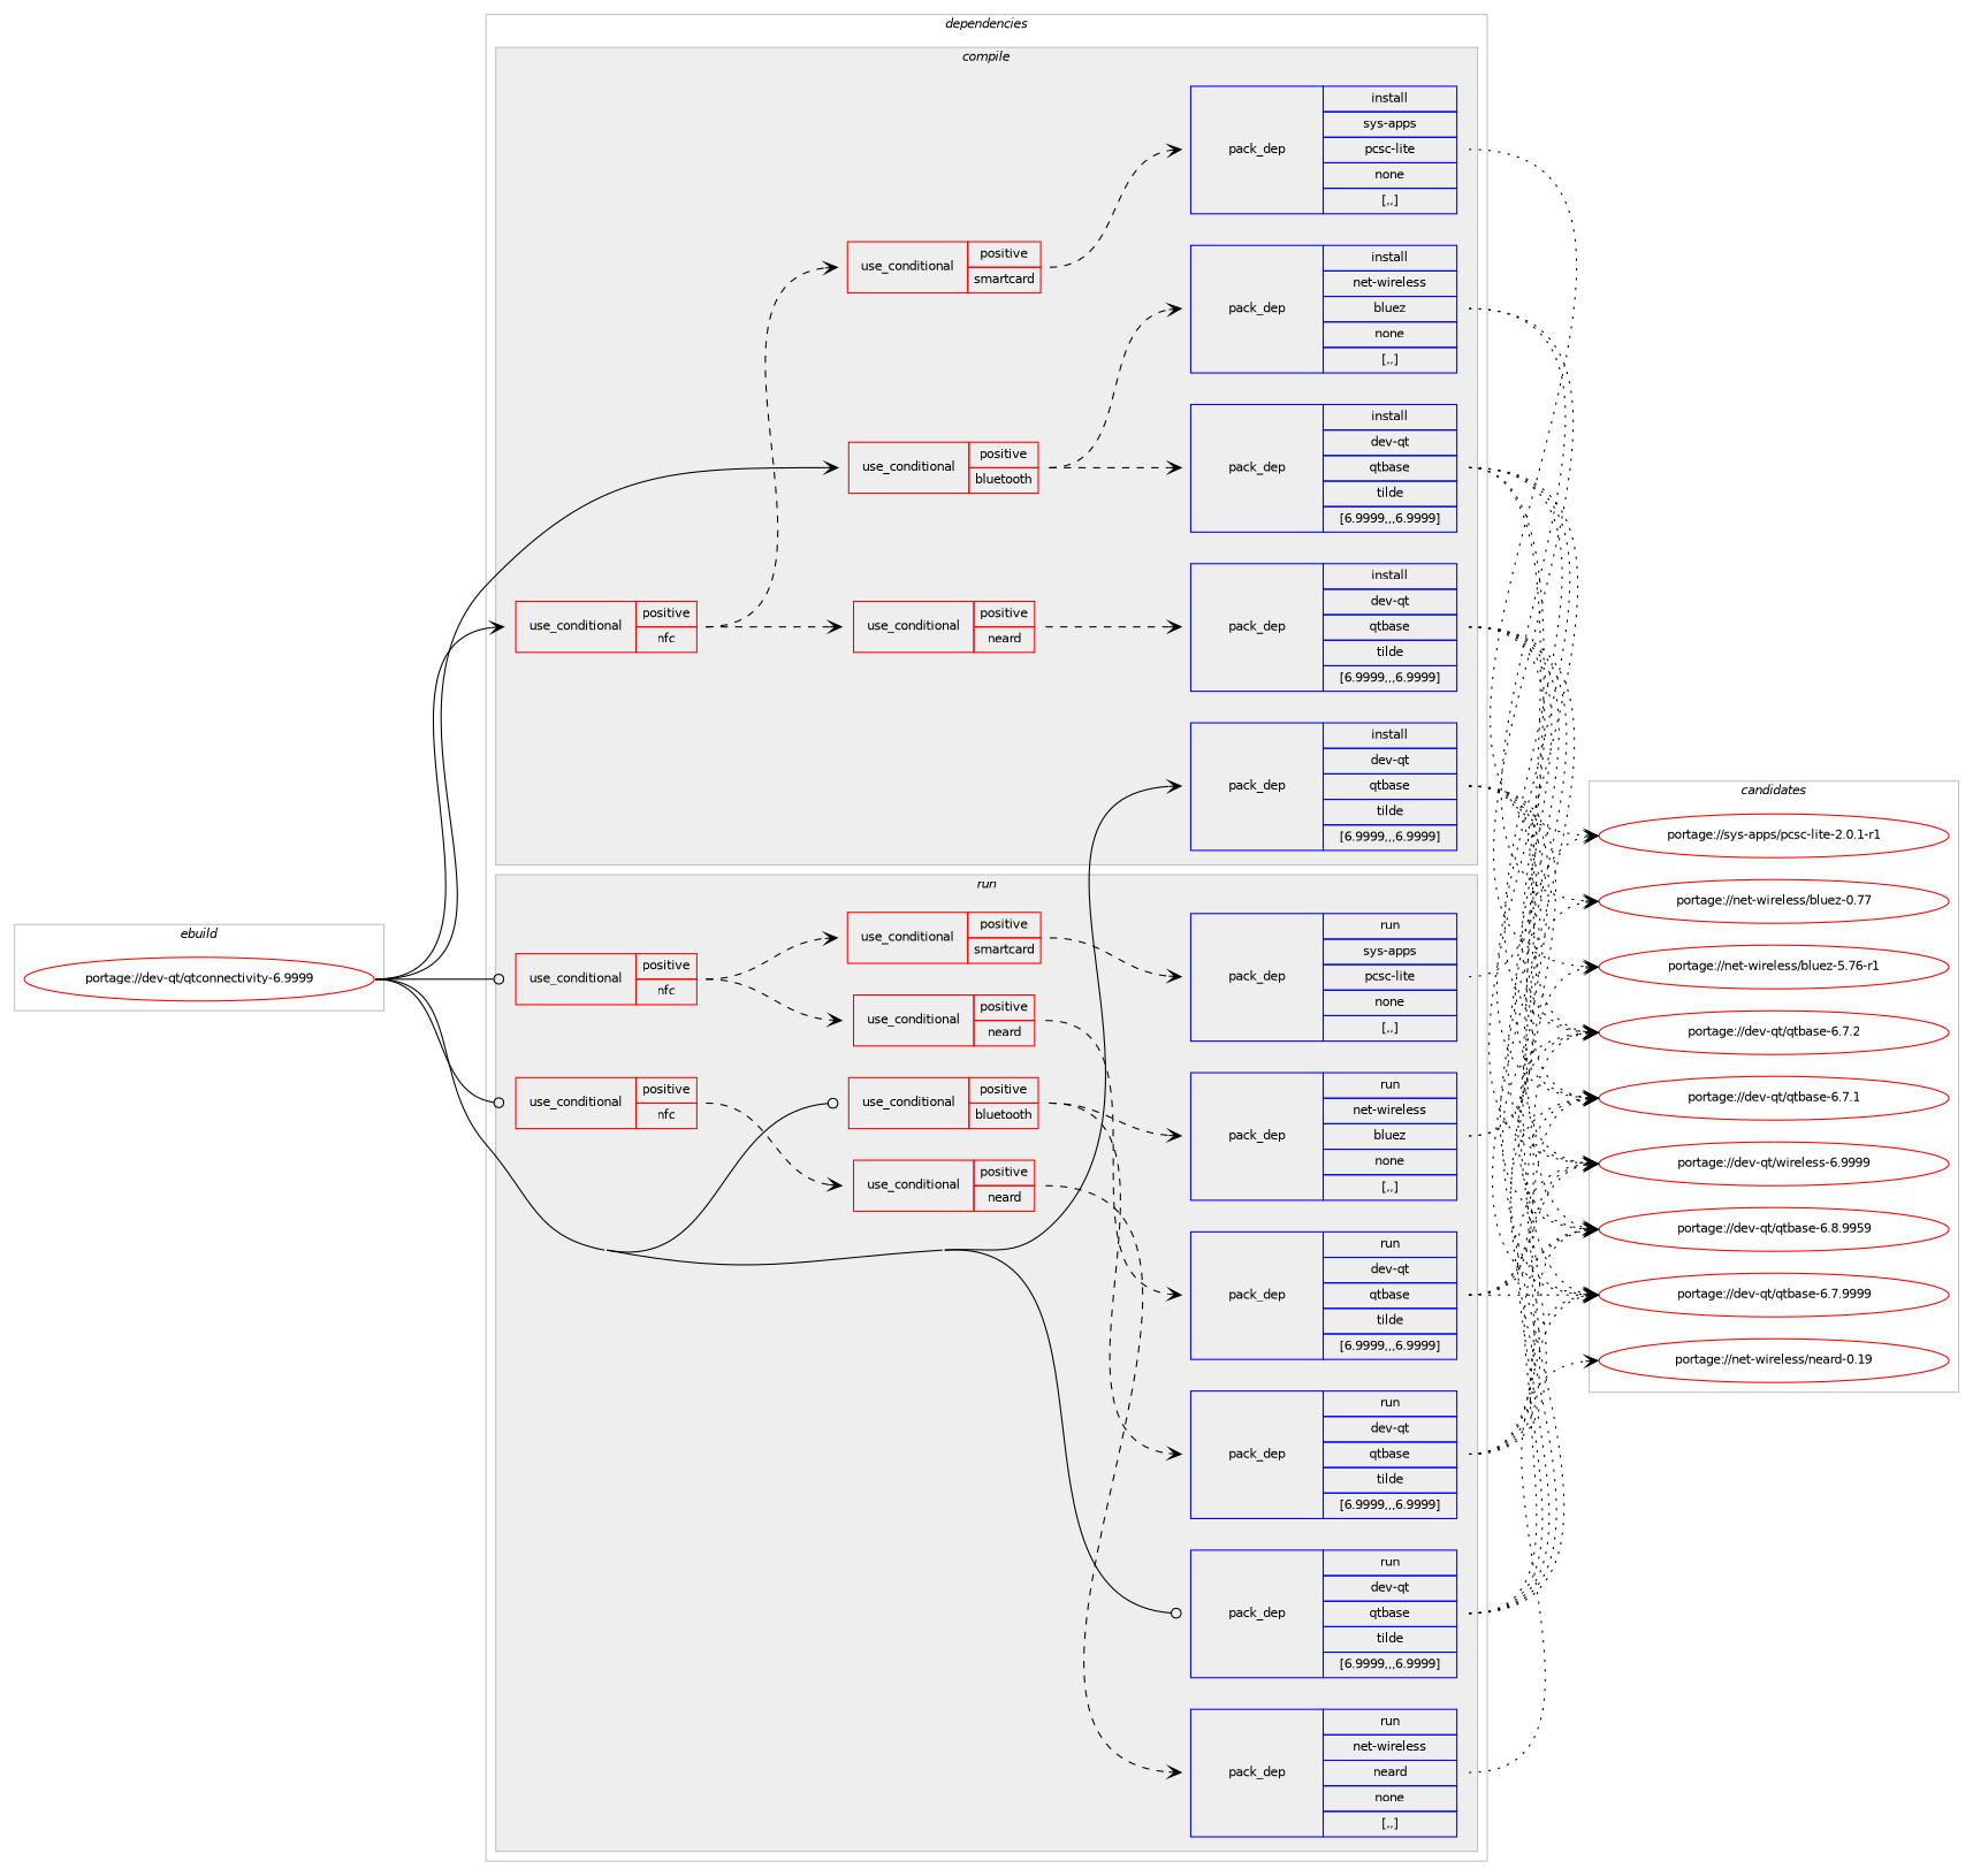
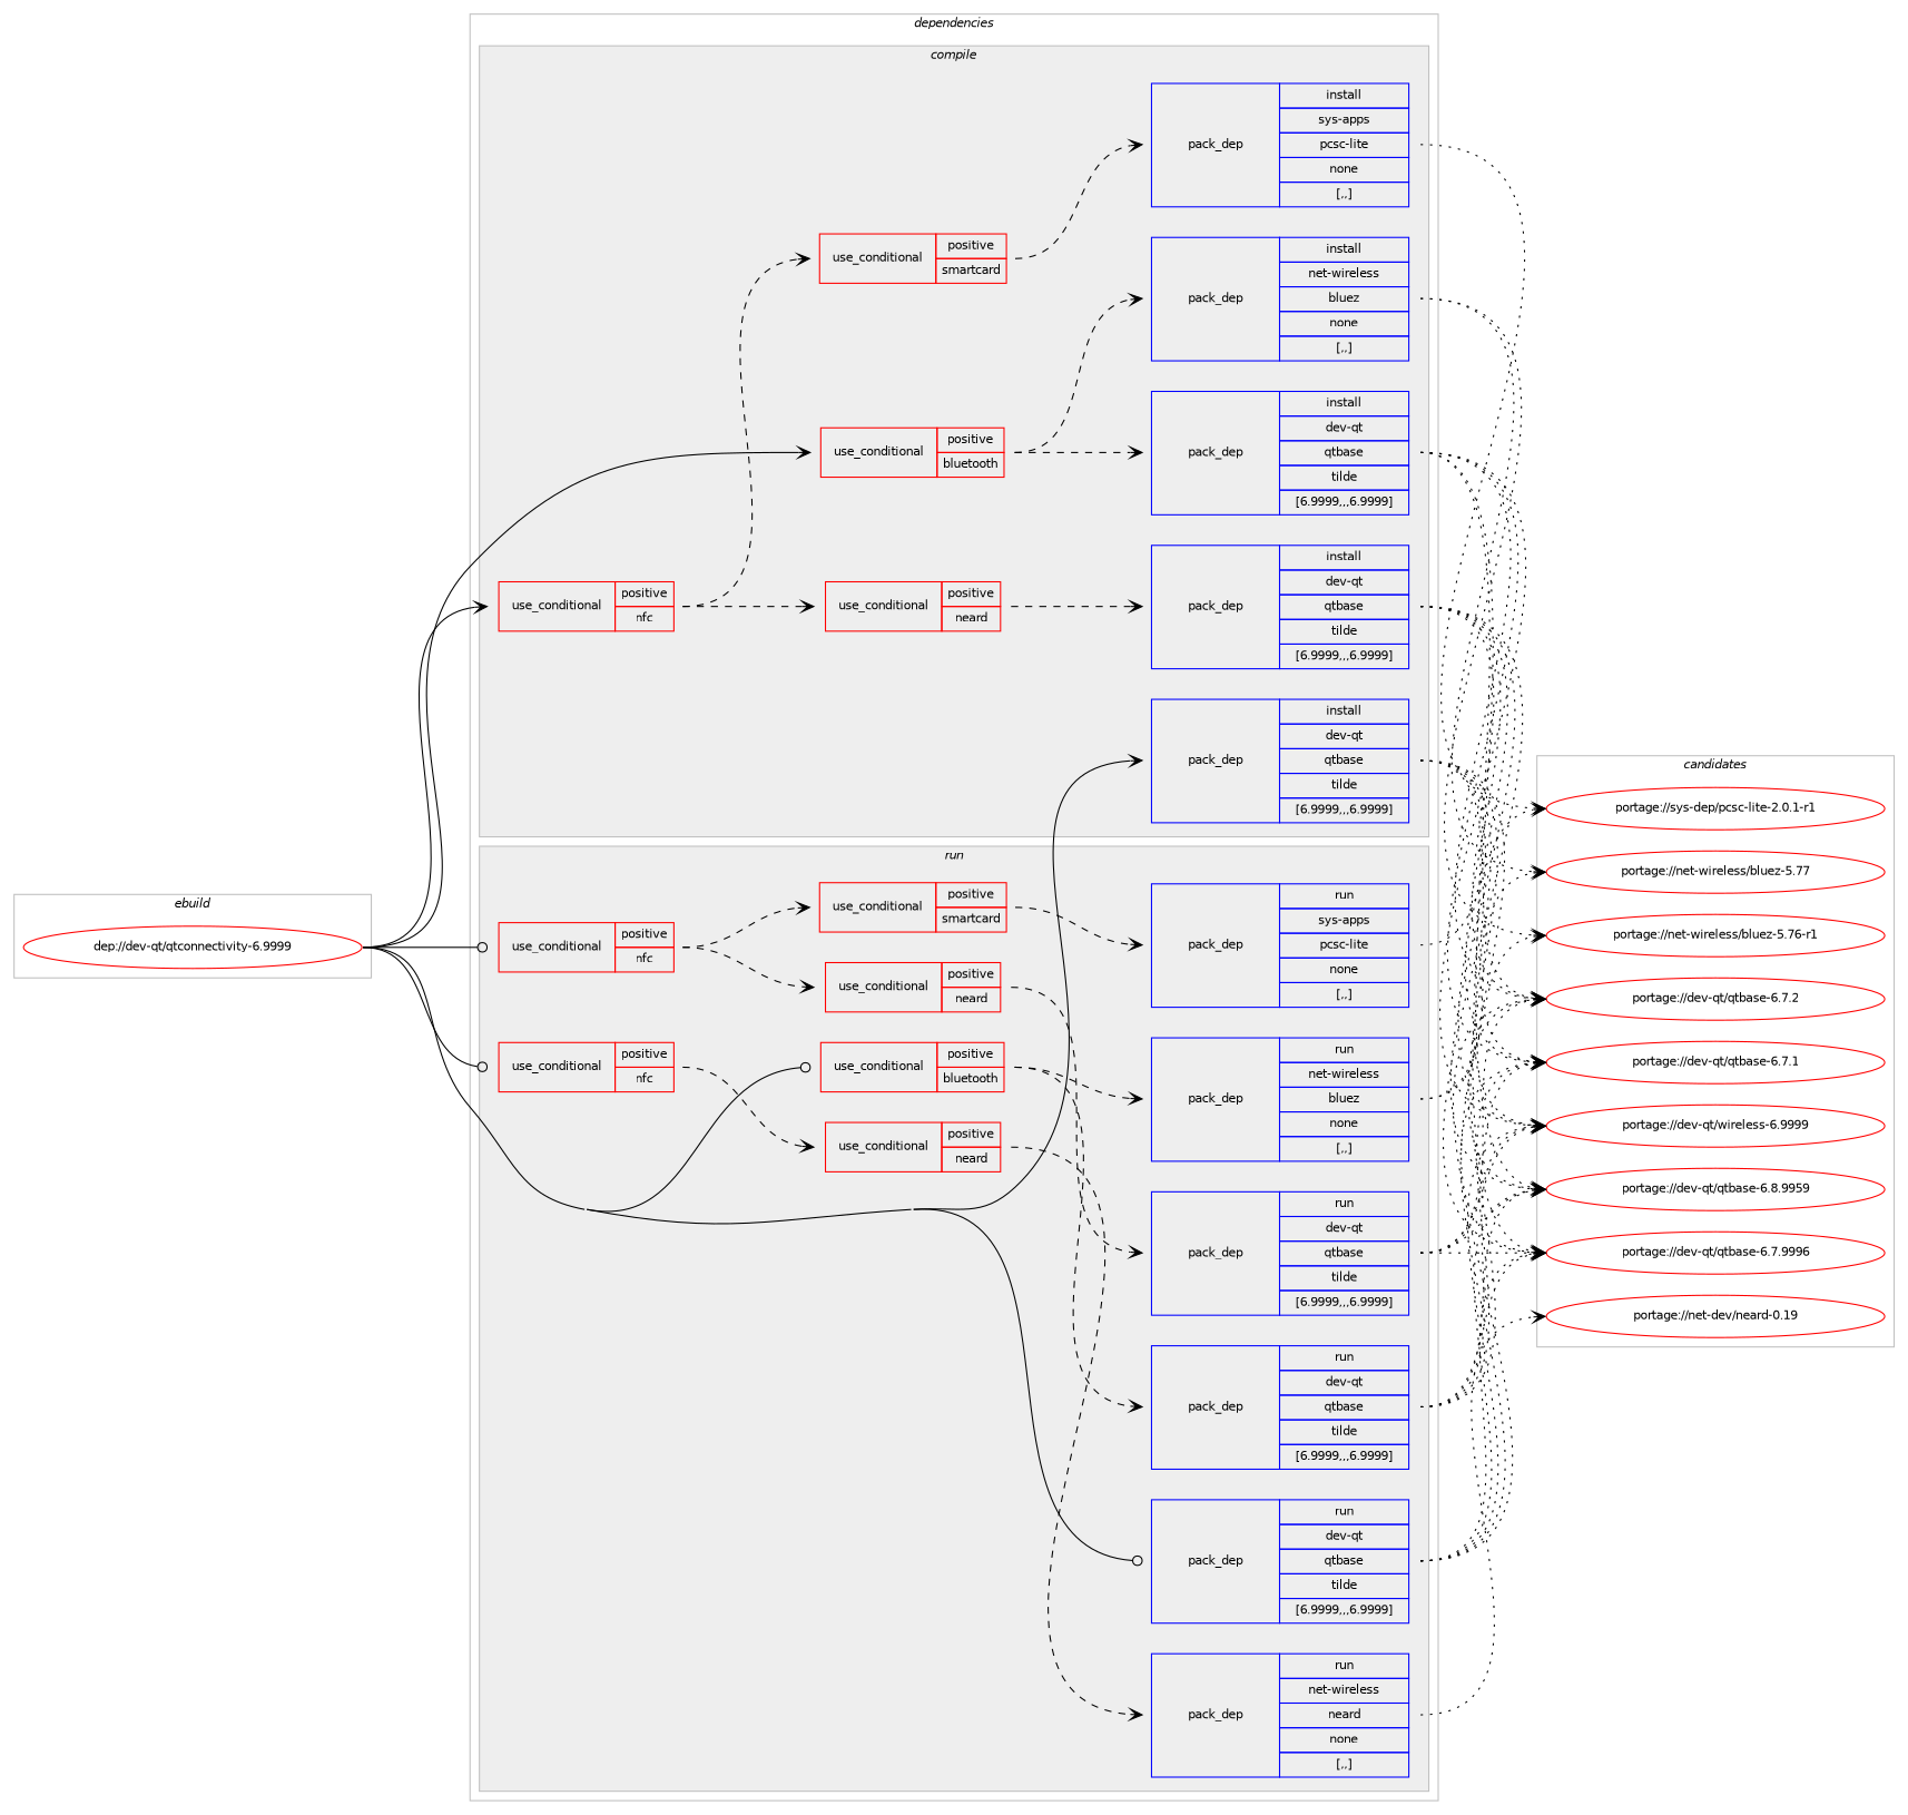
  digraph {
    compound=true
    concentrate=true
    fontname=Helvetica
    fontsize=10
    newrank=true
    rankdir=LR
    ranksep=1.5
    node [color=red fontname=Helvetica fontsize=10 shape=none]
    edge [arrowhead=vee headport=w style=dotted tailport=e weight=100]
-   n1 [label="portage://dev-qt/qtconnectivity-6.9999" width=4 shape=""]
+   n1 [label="dep://dev-qt/qtconnectivity-6.9999" width=4 shape=""]
    n2 [color=blue label=<<TABLE BORDER="0" CELLBORDER="1" CELLSPACING="0" CELLPADDING="4" WIDTH="220"><TR><TD ROWSPAN="6" CELLPADDING="30">pack_dep</TD></TR><TR><TD WIDTH="110">install</TD></TR><TR><TD>dev-qt</TD></TR><TR><TD>qtbase</TD></TR><TR><TD>tilde</TD></TR><TR><TD>[6.9999,,,6.9999]</TD></TR></TABLE>>]
    n3 [color=blue label=<<TABLE BORDER="0" CELLBORDER="1" CELLSPACING="0" CELLPADDING="4" WIDTH="220"><TR><TD ROWSPAN="6" CELLPADDING="30">pack_dep</TD></TR><TR><TD WIDTH="110">install</TD></TR><TR><TD>net-wireless</TD></TR><TR><TD>bluez</TD></TR><TR><TD>none</TD></TR><TR><TD>[,,]</TD></TR></TABLE>>]
    n4 [label=<<TABLE BORDER="0" CELLBORDER="1" CELLSPACING="0" CELLPADDING="4"><TR><TD ROWSPAN="3" CELLPADDING="10">use_conditional</TD></TR><TR><TD>positive</TD></TR><TR><TD>bluetooth</TD></TR></TABLE>>]
    n5 [color=blue label=<<TABLE BORDER="0" CELLBORDER="1" CELLSPACING="0" CELLPADDING="4" WIDTH="220"><TR><TD ROWSPAN="6" CELLPADDING="30">pack_dep</TD></TR><TR><TD WIDTH="110">install</TD></TR><TR><TD>dev-qt</TD></TR><TR><TD>qtbase</TD></TR><TR><TD>tilde</TD></TR><TR><TD>[6.9999,,,6.9999]</TD></TR></TABLE>>]
    n6 [label=<<TABLE BORDER="0" CELLBORDER="1" CELLSPACING="0" CELLPADDING="4"><TR><TD ROWSPAN="3" CELLPADDING="10">use_conditional</TD></TR><TR><TD>positive</TD></TR><TR><TD>neard</TD></TR></TABLE>>]
    n7 [color=blue label=<<TABLE BORDER="0" CELLBORDER="1" CELLSPACING="0" CELLPADDING="4" WIDTH="220"><TR><TD ROWSPAN="6" CELLPADDING="30">pack_dep</TD></TR><TR><TD WIDTH="110">install</TD></TR><TR><TD>sys-apps</TD></TR><TR><TD>pcsc-lite</TD></TR><TR><TD>none</TD></TR><TR><TD>[,,]</TD></TR></TABLE>>]
    n8 [label=<<TABLE BORDER="0" CELLBORDER="1" CELLSPACING="0" CELLPADDING="4"><TR><TD ROWSPAN="3" CELLPADDING="10">use_conditional</TD></TR><TR><TD>positive</TD></TR><TR><TD>smartcard</TD></TR></TABLE>>]
    n9 [label=<<TABLE BORDER="0" CELLBORDER="1" CELLSPACING="0" CELLPADDING="4"><TR><TD ROWSPAN="3" CELLPADDING="10">use_conditional</TD></TR><TR><TD>positive</TD></TR><TR><TD>nfc</TD></TR></TABLE>>]
    n10 [color=blue label=<<TABLE BORDER="0" CELLBORDER="1" CELLSPACING="0" CELLPADDING="4" WIDTH="220"><TR><TD ROWSPAN="6" CELLPADDING="30">pack_dep</TD></TR><TR><TD WIDTH="110">install</TD></TR><TR><TD>dev-qt</TD></TR><TR><TD>qtbase</TD></TR><TR><TD>tilde</TD></TR><TR><TD>[6.9999,,,6.9999]</TD></TR></TABLE>>]
    n11 [color=blue label=<<TABLE BORDER="0" CELLBORDER="1" CELLSPACING="0" CELLPADDING="4" WIDTH="220"><TR><TD ROWSPAN="6" CELLPADDING="30">pack_dep</TD></TR><TR><TD WIDTH="110">run</TD></TR><TR><TD>dev-qt</TD></TR><TR><TD>qtbase</TD></TR><TR><TD>tilde</TD></TR><TR><TD>[6.9999,,,6.9999]</TD></TR></TABLE>>]
    n12 [color=blue label=<<TABLE BORDER="0" CELLBORDER="1" CELLSPACING="0" CELLPADDING="4" WIDTH="220"><TR><TD ROWSPAN="6" CELLPADDING="30">pack_dep</TD></TR><TR><TD WIDTH="110">run</TD></TR><TR><TD>net-wireless</TD></TR><TR><TD>bluez</TD></TR><TR><TD>none</TD></TR><TR><TD>[,,]</TD></TR></TABLE>>]
    n13 [label=<<TABLE BORDER="0" CELLBORDER="1" CELLSPACING="0" CELLPADDING="4"><TR><TD ROWSPAN="3" CELLPADDING="10">use_conditional</TD></TR><TR><TD>positive</TD></TR><TR><TD>bluetooth</TD></TR></TABLE>>]
    n14 [color=blue label=<<TABLE BORDER="0" CELLBORDER="1" CELLSPACING="0" CELLPADDING="4" WIDTH="220"><TR><TD ROWSPAN="6" CELLPADDING="30">pack_dep</TD></TR><TR><TD WIDTH="110">run</TD></TR><TR><TD>dev-qt</TD></TR><TR><TD>qtbase</TD></TR><TR><TD>tilde</TD></TR><TR><TD>[6.9999,,,6.9999]</TD></TR></TABLE>>]
    n15 [label=<<TABLE BORDER="0" CELLBORDER="1" CELLSPACING="0" CELLPADDING="4"><TR><TD ROWSPAN="3" CELLPADDING="10">use_conditional</TD></TR><TR><TD>positive</TD></TR><TR><TD>neard</TD></TR></TABLE>>]
    n16 [color=blue label=<<TABLE BORDER="0" CELLBORDER="1" CELLSPACING="0" CELLPADDING="4" WIDTH="220"><TR><TD ROWSPAN="6" CELLPADDING="30">pack_dep</TD></TR><TR><TD WIDTH="110">run</TD></TR><TR><TD>sys-apps</TD></TR><TR><TD>pcsc-lite</TD></TR><TR><TD>none</TD></TR><TR><TD>[,,]</TD></TR></TABLE>>]
    n17 [label=<<TABLE BORDER="0" CELLBORDER="1" CELLSPACING="0" CELLPADDING="4"><TR><TD ROWSPAN="3" CELLPADDING="10">use_conditional</TD></TR><TR><TD>positive</TD></TR><TR><TD>smartcard</TD></TR></TABLE>>]
    n18 [label=<<TABLE BORDER="0" CELLBORDER="1" CELLSPACING="0" CELLPADDING="4"><TR><TD ROWSPAN="3" CELLPADDING="10">use_conditional</TD></TR><TR><TD>positive</TD></TR><TR><TD>nfc</TD></TR></TABLE>>]
    n19 [color=blue label=<<TABLE BORDER="0" CELLBORDER="1" CELLSPACING="0" CELLPADDING="4" WIDTH="220"><TR><TD ROWSPAN="6" CELLPADDING="30">pack_dep</TD></TR><TR><TD WIDTH="110">run</TD></TR><TR><TD>net-wireless</TD></TR><TR><TD>neard</TD></TR><TR><TD>none</TD></TR><TR><TD>[,,]</TD></TR></TABLE>>]
    n20 [label=<<TABLE BORDER="0" CELLBORDER="1" CELLSPACING="0" CELLPADDING="4"><TR><TD ROWSPAN="3" CELLPADDING="10">use_conditional</TD></TR><TR><TD>positive</TD></TR><TR><TD>neard</TD></TR></TABLE>>]
    n21 [label=<<TABLE BORDER="0" CELLBORDER="1" CELLSPACING="0" CELLPADDING="4"><TR><TD ROWSPAN="3" CELLPADDING="10">use_conditional</TD></TR><TR><TD>positive</TD></TR><TR><TD>nfc</TD></TR></TABLE>>]
    n22 [color=blue label=<<TABLE BORDER="0" CELLBORDER="1" CELLSPACING="0" CELLPADDING="4" WIDTH="220"><TR><TD ROWSPAN="6" CELLPADDING="30">pack_dep</TD></TR><TR><TD WIDTH="110">run</TD></TR><TR><TD>dev-qt</TD></TR><TR><TD>qtbase</TD></TR><TR><TD>tilde</TD></TR><TR><TD>[6.9999,,,6.9999]</TD></TR></TABLE>>]
    n23 [label="portage://dev-qt/wireless-6.9999" width=4 shape=""]
    n24 [label="portage://dev-qt/qtbase-6.8.9959" width=4 shape=""]
-   n25 [label="portage://dev-qt/qtbase-6.7.9999" width=4 shape=""]
+   n25 [label="portage://dev-qt/qtbase-6.7.9996" width=4 shape=""]
    n26 [label="portage://dev-qt/qtbase-6.7.2" width=4 shape=""]
    n27 [label="portage://dev-qt/qtbase-6.7.1" width=4 shape=""]
-   n28 [label="portage://net-wireless/bluez-0.77" width=4 shape=""]
+   n28 [label="portage://net-wireless/bluez-5.77" width=4 shape=""]
    n29 [label="portage://net-wireless/bluez-5.76-r1" width=4 shape=""]
-   n30 [label="portage://sys-apps/pcsc-lite-2.0.1-r1" width=4 shape=""]
-   n31 [label="portage://net-wireless/neard-0.19" width=4 shape=""]
+   n30 [label="portage://sys-dep/pcsc-lite-2.0.1-r1" width=4 shape=""]
+   n31 [label="portage://net-dev/neard-0.19" width=4 shape=""]
    subgraph cluster_1 {
      color=gray
      label=<<i>ebuild</i>>
      rank=same
      n1
    }
    subgraph cluster_2 {
      color=gray
      label=<<i>dependencies</i>>
      subgraph cluster_3 {
        color=gray
        fillcolor="#eeeeee"
        label=<<i>compile</i>>
        style=filled
        subgraph sub_4 {
          color=gray
          fillcolor="#eeeeee"
          label=<<i>compile</i>>
          style=filled
          n4
          subgraph sub_5 {
            color=gray
            fillcolor="#eeeeee"
            label=<<i>compile</i>>
            style=filled
            n2
          }
          subgraph sub_6 {
            color=gray
            fillcolor="#eeeeee"
            label=<<i>compile</i>>
            style=filled
            n3
          }
        }
        subgraph sub_7 {
          color=gray
          fillcolor="#eeeeee"
          label=<<i>compile</i>>
          style=filled
          n9
          subgraph sub_8 {
            color=gray
            fillcolor="#eeeeee"
            label=<<i>compile</i>>
            style=filled
            n6
            subgraph sub_9 {
              color=gray
              fillcolor="#eeeeee"
              label=<<i>compile</i>>
              style=filled
              n5
            }
          }
          subgraph sub_10 {
            color=gray
            fillcolor="#eeeeee"
            label=<<i>compile</i>>
            style=filled
            n8
            subgraph sub_11 {
              color=gray
              fillcolor="#eeeeee"
              label=<<i>compile</i>>
              style=filled
              n7
            }
          }
        }
        subgraph sub_12 {
          color=gray
          fillcolor="#eeeeee"
          label=<<i>compile</i>>
          style=filled
          n10
        }
      }
      subgraph cluster_13 {
        color=gray
        fillcolor="#eeeeee"
        label=<<i>compile and run</i>>
        style=filled
      }
      subgraph cluster_14 {
        color=gray
        fillcolor="#eeeeee"
        label=<<i>run</i>>
        style=filled
        subgraph sub_15 {
          color=gray
          fillcolor="#eeeeee"
          label=<<i>run</i>>
          style=filled
          n13
          subgraph sub_16 {
            color=gray
            fillcolor="#eeeeee"
            label=<<i>run</i>>
            style=filled
            n11
          }
          subgraph sub_17 {
            color=gray
            fillcolor="#eeeeee"
            label=<<i>run</i>>
            style=filled
            n12
          }
        }
        subgraph sub_18 {
          color=gray
          fillcolor="#eeeeee"
          label=<<i>run</i>>
          style=filled
          n18
          subgraph sub_19 {
            color=gray
            fillcolor="#eeeeee"
            label=<<i>run</i>>
            style=filled
            n15
            subgraph sub_20 {
              color=gray
              fillcolor="#eeeeee"
              label=<<i>run</i>>
              style=filled
              n14
            }
          }
          subgraph sub_21 {
            color=gray
            fillcolor="#eeeeee"
            label=<<i>run</i>>
            style=filled
            n17
            subgraph sub_22 {
              color=gray
              fillcolor="#eeeeee"
              label=<<i>run</i>>
              style=filled
              n16
            }
          }
        }
        subgraph sub_23 {
          color=gray
          fillcolor="#eeeeee"
          label=<<i>run</i>>
          style=filled
          n21
          subgraph sub_24 {
            color=gray
            fillcolor="#eeeeee"
            label=<<i>run</i>>
            style=filled
            n20
            subgraph sub_25 {
              color=gray
              fillcolor="#eeeeee"
              label=<<i>run</i>>
              style=filled
              n19
            }
          }
        }
        subgraph sub_26 {
          color=gray
          fillcolor="#eeeeee"
          label=<<i>run</i>>
          style=filled
          n22
        }
      }
    }
    subgraph cluster_27 {
      color=gray
      label=<<i>candidates</i>>
      rank=same
      subgraph sub_28 {
        color=black
        label=<<i>candidates</i>>
        nodesep=1
        rank=same
        n23
        n24
        n25
        n26
        n27
      }
      subgraph sub_29 {
        color=black
        label=<<i>candidates</i>>
        nodesep=1
        rank=same
        n28
        n29
      }
      subgraph sub_30 {
        color=black
        label=<<i>candidates</i>>
        nodesep=1
        rank=same
        n23
        n24
        n25
        n26
        n27
      }
      subgraph sub_31 {
        color=black
        label=<<i>candidates</i>>
        nodesep=1
        rank=same
        n30
      }
      subgraph sub_32 {
        color=black
        label=<<i>candidates</i>>
        nodesep=1
        rank=same
        n23
        n24
        n25
        n26
        n27
      }
      subgraph sub_33 {
        color=black
        label=<<i>candidates</i>>
        nodesep=1
        rank=same
        n23
        n24
        n25
        n26
        n27
      }
      subgraph sub_34 {
        color=black
        label=<<i>candidates</i>>
        nodesep=1
        rank=same
        n28
        n29
      }
      subgraph sub_35 {
        color=black
        label=<<i>candidates</i>>
        nodesep=1
        rank=same
        n23
        n24
        n25
        n26
        n27
      }
      subgraph sub_36 {
        color=black
        label=<<i>candidates</i>>
        nodesep=1
        rank=same
        n30
      }
      subgraph sub_37 {
        color=black
        label=<<i>candidates</i>>
        nodesep=1
        rank=same
        n31
      }
      subgraph sub_38 {
        color=black
        label=<<i>candidates</i>>
        nodesep=1
        rank=same
        n23
        n24
        n25
        n26
        n27
      }
    }
    n1 -> n4 [style=solid weight=20]
    n1 -> n9 [style=solid weight=20]
    n1 -> n10 [style=solid weight=20]
    n1 -> n13 [arrowhead=odot style=solid weight=20]
    n1 -> n18 [arrowhead=odot style=solid weight=20]
    n1 -> n21 [arrowhead=odot style=solid weight=20]
    n1 -> n22 [arrowhead=odot style=solid weight=20]
    n2 -> n23
    n2 -> n24
    n2 -> n25
    n2 -> n26
    n2 -> n27
    n3 -> n28
    n3 -> n29
    n4 -> n2 [style=dashed weight=20]
    n4 -> n3 [style=dashed weight=20]
    n5 -> n23
    n5 -> n24
    n5 -> n25
    n5 -> n26
    n5 -> n27
    n6 -> n5 [style=dashed weight=20]
    n7 -> n30
    n8 -> n7 [style=dashed weight=20]
    n9 -> n6 [style=dashed weight=20]
    n9 -> n8 [style=dashed weight=20]
    n10 -> n23
    n10 -> n24
    n10 -> n25
    n10 -> n26
    n10 -> n27
    n11 -> n23
    n11 -> n24
    n11 -> n25
    n11 -> n26
    n11 -> n27
    n12 -> n28
    n12 -> n29
    n13 -> n11 [style=dashed weight=20]
    n13 -> n12 [style=dashed weight=20]
    n14 -> n23
    n14 -> n24
    n14 -> n25
    n14 -> n26
    n14 -> n27
    n15 -> n14 [style=dashed weight=20]
    n16 -> n30
    n17 -> n16 [style=dashed weight=20]
    n18 -> n15 [style=dashed weight=20]
    n18 -> n17 [style=dashed weight=20]
    n19 -> n31
    n20 -> n19 [style=dashed weight=20]
    n21 -> n20 [style=dashed weight=20]
    n22 -> n23
    n22 -> n24
    n22 -> n25
    n22 -> n26
    n22 -> n27
  }
